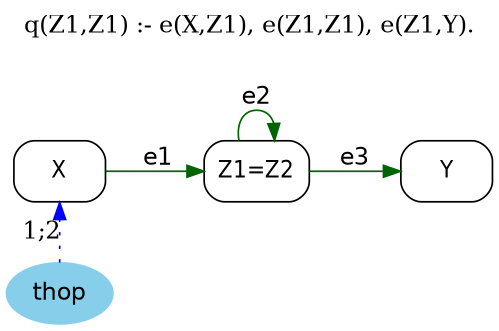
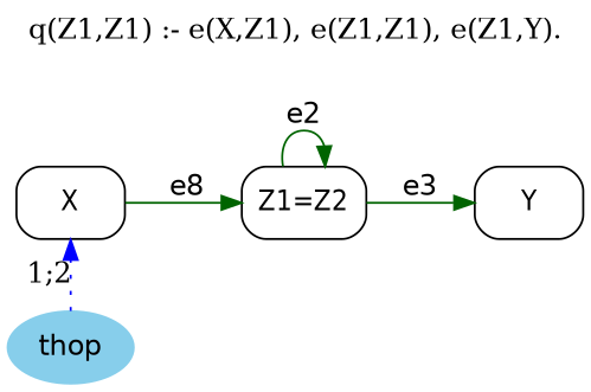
  digraph {
    label="q(Z1,Z1) :- e(X,Z1), e(Z1,Z1), e(Z1,Y)."
    labelloc=t
    rankdir=LR
    node [fontname="Helvetica-Narrow" shape=box style=rounded]
    edge [color=darkgreen fontname=helvetica]
    n1 [height=0.5 label="Z1=Z2" width=0.79167]
    Y [height=0.5 width=0.75]
    X [height=0.5 width=0.75]
    thop [color=skyblue fillcolor=skyblue fontname=helvetica height=0.5 shape=oval style="filled,rounded" width=0.79437]
    n1 -> n1 [label=e2]
    n1 -> Y [label=e3]
-   X -> n1 [label=e1]
+   X -> n1 [label=e8]
    thop -> X [color=blue constraint=false label="1;2" style=dotted fontname=""]
  }
